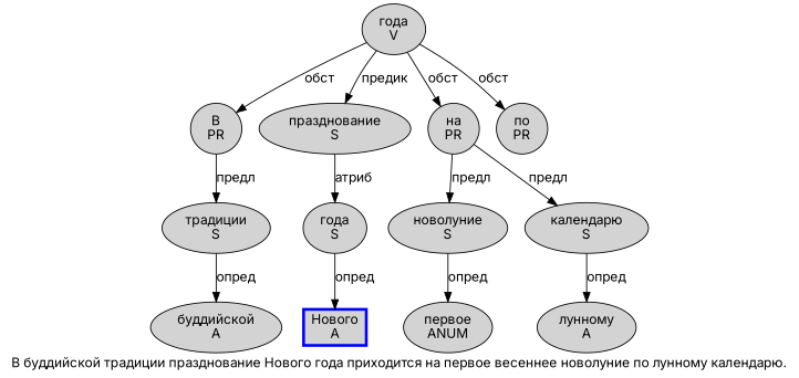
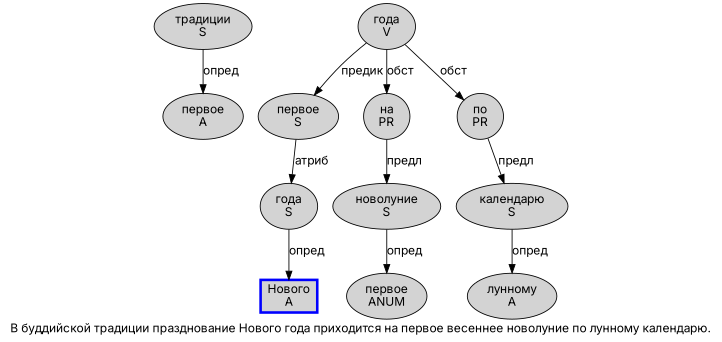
  digraph {
    fontname=Inter
    label="В буддийской традиции празднование Нового года приходится на первое весеннее новолуние по лунному календарю."
    node [fillcolor=lightgray fontname=Inter penwidth=1 shape=ellipse style=filled]
    edge [fontname=Inter]
-   n1 [label="В\nPR"]
    n2 [label="традиции\nS"]
-   n3 [label="буддийской\nA"]
-   n4 [label="празднование\nS"]
+   n3 [label="первое\nA"]
+   n4 [label="первое\nS"]
    n5 [label="года\nS"]
    n6 [color=blue label="Нового\nA" penwidth=3 shape=box]
    n7 [label="года\nV"]
    n8 [label="на\nPR"]
    n9 [label="по\nPR"]
    n10 [label="новолуние\nS"]
    n11 [label="календарю\nS"]
    n12 [label="первое\nANUM"]
    n13 [label="лунному\nA"]
-   n1 -> n2 [label="предл"]
    n2 -> n3 [label="опред"]
    n4 -> n5 [label="атриб"]
    n5 -> n6 [label="опред"]
-   n7 -> n1 [label="обст"]
    n7 -> n4 [label="предик"]
    n7 -> n8 [label="обст"]
    n7 -> n9 [label="обст"]
    n8 -> n10 [label="предл"]
-   n8 -> n11 [label="предл"]
+   n9 -> n11 [label="предл"]
    n10 -> n12 [label="опред"]
    n11 -> n13 [label="опред"]
  }
